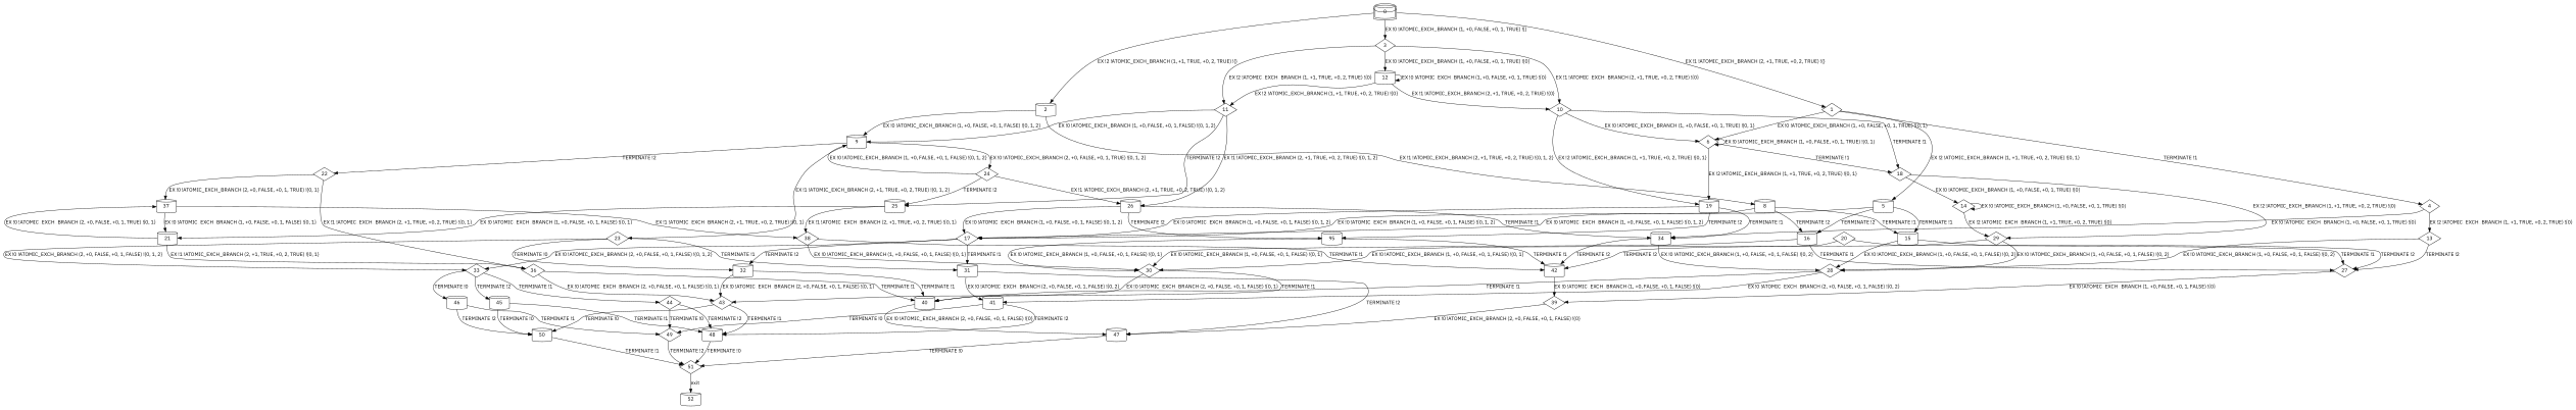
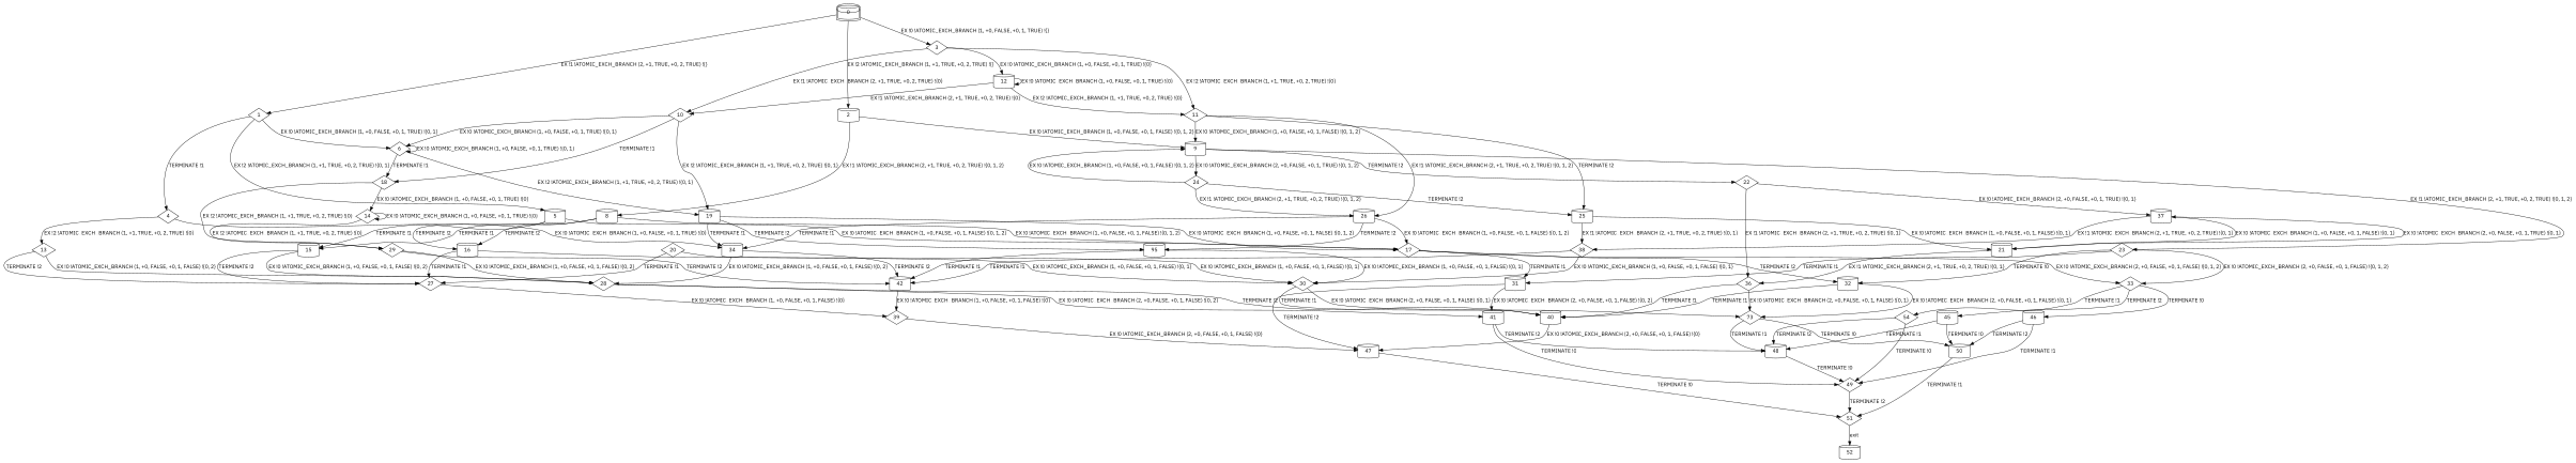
  digraph {
    fontname="IBM Plex Sans"
    node [fontname="IBM Plex Sans" shape=cylinder]
    edge [fontname="IBM Plex Sans"]
    0 [peripheries=2]
    1 [shape=diamond]
    2
    3 [shape=diamond]
    4 [shape=diamond]
    5
    6 [shape=diamond]
    8
    9
    10 [shape=diamond]
    11 [shape=diamond]
    12
    13 [shape=diamond]
    34
    15
    16
    17 [shape=diamond]
    18 [shape=diamond]
    19
    22 [shape=diamond]
    23 [shape=diamond]
    24 [shape=diamond]
    25
    26
    27 [shape=diamond]
    28 [shape=diamond]
    14 [shape=diamond]
    29 [shape=diamond]
    30 [shape=diamond]
    31
    32
    33 [shape=diamond]
    n33 [label=95]
    20 [shape=diamond]
    36 [shape=diamond]
    21
    37
    38 [shape=diamond]
    39 [shape=diamond]
    40
    41
    42
-   43 [shape=diamond]
+   43 [shape=diamond label=73]
    47
-   44 [shape=diamond]
+   44 [shape=diamond label=54]
    45
    46
    48
    49 [shape=diamond]
    50
    51 [shape=diamond]
    52
    0 -> 1 [label="EX !1 !ATOMIC_EXCH_BRANCH (2, +1, TRUE, +0, 2, TRUE) !{}"]
    0 -> 2 [label="EX !2 !ATOMIC_EXCH_BRANCH (1, +1, TRUE, +0, 2, TRUE) !{}"]
    0 -> 3 [label="EX !0 !ATOMIC_EXCH_BRANCH (1, +0, FALSE, +0, 1, TRUE) !{}"]
    1 -> 4 [label="TERMINATE !1"]
    1 -> 5 [label="EX !2 !ATOMIC_EXCH_BRANCH (1, +1, TRUE, +0, 2, TRUE) !{0, 1}"]
    1 -> 6 [label="EX !0 !ATOMIC_EXCH_BRANCH (1, +0, FALSE, +0, 1, TRUE) !{0, 1}"]
    2 -> 8 [label="EX !1 !ATOMIC_EXCH_BRANCH (2, +1, TRUE, +0, 2, TRUE) !{0, 1, 2}"]
    2 -> 9 [label="EX !0 !ATOMIC_EXCH_BRANCH (1, +0, FALSE, +0, 1, FALSE) !{0, 1, 2}"]
    3 -> 10 [label="EX !1 !ATOMIC_EXCH_BRANCH (2, +1, TRUE, +0, 2, TRUE) !{0}"]
    3 -> 11 [label="EX !2 !ATOMIC_EXCH_BRANCH (1, +1, TRUE, +0, 2, TRUE) !{0}"]
    3 -> 12 [label="EX !0 !ATOMIC_EXCH_BRANCH (1, +0, FALSE, +0, 1, TRUE) !{0}"]
    4 -> 13 [label="EX !2 !ATOMIC_EXCH_BRANCH (1, +1, TRUE, +0, 2, TRUE) !{0}"]
    4 -> 34 [label="EX !0 !ATOMIC_EXCH_BRANCH (1, +0, FALSE, +0, 1, TRUE) !{0}"]
    5 -> 15 [label="TERMINATE !1"]
    5 -> 16 [label="TERMINATE !2"]
    5 -> 17 [label="EX !0 !ATOMIC_EXCH_BRANCH (1, +0, FALSE, +0, 1, FALSE) !{0, 1, 2}"]
    6 -> 6 [label="EX !0 !ATOMIC_EXCH_BRANCH (1, +0, FALSE, +0, 1, TRUE) !{0, 1}"]
    6 -> 18 [label="TERMINATE !1"]
    6 -> 19 [label="EX !2 !ATOMIC_EXCH_BRANCH (1, +1, TRUE, +0, 2, TRUE) !{0, 1}"]
    8 -> 15 [label="TERMINATE !1"]
    8 -> 16 [label="TERMINATE !2"]
    8 -> 17 [label="EX !0 !ATOMIC_EXCH_BRANCH (1, +0, FALSE, +0, 1, FALSE) !{0, 1, 2}"]
    9 -> 22 [label="TERMINATE !2"]
    9 -> 23 [label="EX !1 !ATOMIC_EXCH_BRANCH (2, +1, TRUE, +0, 2, TRUE) !{0, 1, 2}"]
    9 -> 24 [label="EX !0 !ATOMIC_EXCH_BRANCH (2, +0, FALSE, +0, 1, TRUE) !{0, 1, 2}"]
    10 -> 6 [label="EX !0 !ATOMIC_EXCH_BRANCH (1, +0, FALSE, +0, 1, TRUE) !{0, 1}"]
    10 -> 18 [label="TERMINATE !1"]
    10 -> 19 [label="EX !2 !ATOMIC_EXCH_BRANCH (1, +1, TRUE, +0, 2, TRUE) !{0, 1}"]
    11 -> 9 [label="EX !0 !ATOMIC_EXCH_BRANCH (1, +0, FALSE, +0, 1, FALSE) !{0, 1, 2}"]
    11 -> 25 [label="TERMINATE !2"]
    11 -> 26 [label="EX !1 !ATOMIC_EXCH_BRANCH (2, +1, TRUE, +0, 2, TRUE) !{0, 1, 2}"]
    12 -> 10 [label="EX !1 !ATOMIC_EXCH_BRANCH (2, +1, TRUE, +0, 2, TRUE) !{0}"]
    12 -> 11 [label="EX !2 !ATOMIC_EXCH_BRANCH (1, +1, TRUE, +0, 2, TRUE) !{0}"]
    12 -> 12 [label="EX !0 !ATOMIC_EXCH_BRANCH (1, +0, FALSE, +0, 1, TRUE) !{0}"]
    13 -> 27 [label="TERMINATE !2"]
    13 -> 28 [label="EX !0 !ATOMIC_EXCH_BRANCH (1, +0, FALSE, +0, 1, FALSE) !{0, 2}"]
    34 -> 28 [label="EX !0 !ATOMIC_EXCH_BRANCH (1, +0, FALSE, +0, 1, FALSE) !{0, 2}"]
    34 -> 42 [label="TERMINATE !2"]
    15 -> 27 [label="TERMINATE !2"]
    15 -> 28 [label="EX !0 !ATOMIC_EXCH_BRANCH (1, +0, FALSE, +0, 1, FALSE) !{0, 2}"]
    16 -> 27 [label="TERMINATE !1"]
    16 -> 30 [label="EX !0 !ATOMIC_EXCH_BRANCH (1, +0, FALSE, +0, 1, FALSE) !{0, 1}"]
    17 -> 31 [label="TERMINATE !1"]
    17 -> 32 [label="TERMINATE !2"]
    17 -> 33 [label="EX !0 !ATOMIC_EXCH_BRANCH (2, +0, FALSE, +0, 1, FALSE) !{0, 1, 2}"]
    18 -> 14 [label="EX !0 !ATOMIC_EXCH_BRANCH (1, +0, FALSE, +0, 1, TRUE) !{0}"]
    18 -> 29 [label="EX !2 !ATOMIC_EXCH_BRANCH (1, +1, TRUE, +0, 2, TRUE) !{0}"]
    19 -> 34 [label="TERMINATE !1"]
    19 -> 17 [label="EX !0 !ATOMIC_EXCH_BRANCH (1, +0, FALSE, +0, 1, FALSE) !{0, 1, 2}"]
    19 -> n33 [label="TERMINATE !2"]
    22 -> 36 [label="EX !1 !ATOMIC_EXCH_BRANCH (2, +1, TRUE, +0, 2, TRUE) !{0, 1}"]
    22 -> 37 [label="EX !0 !ATOMIC_EXCH_BRANCH (2, +0, FALSE, +0, 1, TRUE) !{0, 1}"]
    23 -> 31 [label="TERMINATE !1"]
    23 -> 32 [label="TERMINATE !0"]
    23 -> 33 [label="EX !0 !ATOMIC_EXCH_BRANCH (2, +0, FALSE, +0, 1, FALSE) !{0, 1, 2}"]
    24 -> 9 [label="EX !0 !ATOMIC_EXCH_BRANCH (1, +0, FALSE, +0, 1, FALSE) !{0, 1, 2}"]
    24 -> 25 [label="TERMINATE !2"]
    24 -> 26 [label="EX !1 !ATOMIC_EXCH_BRANCH (2, +1, TRUE, +0, 2, TRUE) !{0, 1, 2}"]
    25 -> 21 [label="EX !0 !ATOMIC_EXCH_BRANCH (1, +0, FALSE, +0, 1, FALSE) !{0, 1}"]
    25 -> 38 [label="EX !1 !ATOMIC_EXCH_BRANCH (2, +1, TRUE, +0, 2, TRUE) !{0, 1}"]
    26 -> 34 [label="TERMINATE !1"]
    26 -> 17 [label="EX !0 !ATOMIC_EXCH_BRANCH (1, +0, FALSE, +0, 1, FALSE) !{0, 1, 2}"]
    26 -> n33 [label="TERMINATE !2"]
    27 -> 39 [label="EX !0 !ATOMIC_EXCH_BRANCH (1, +0, FALSE, +0, 1, FALSE) !{0}"]
-   28 -> 40 [label="TERMINATE !1"]
+   28 -> 40 [label="TERMINATE !2"]
    28 -> 41 [label="EX !0 !ATOMIC_EXCH_BRANCH (2, +0, FALSE, +0, 1, FALSE) !{0, 2}"]
    14 -> 14 [label="EX !0 !ATOMIC_EXCH_BRANCH (1, +0, FALSE, +0, 1, TRUE) !{0}"]
    14 -> 29 [label="EX !2 !ATOMIC_EXCH_BRANCH (1, +1, TRUE, +0, 2, TRUE) !{0}"]
    29 -> 28 [label="EX !0 !ATOMIC_EXCH_BRANCH (1, +0, FALSE, +0, 1, FALSE) !{0, 2}"]
    29 -> 42 [label="TERMINATE !2"]
    30 -> 40 [label="TERMINATE !1"]
    30 -> 43 [label="EX !0 !ATOMIC_EXCH_BRANCH (2, +0, FALSE, +0, 1, FALSE) !{0, 1}"]
    31 -> 41 [label="EX !0 !ATOMIC_EXCH_BRANCH (2, +0, FALSE, +0, 1, FALSE) !{0, 2}"]
    31 -> 47 [label="TERMINATE !2"]
    32 -> 40 [label="TERMINATE !1"]
    32 -> 43 [label="EX !0 !ATOMIC_EXCH_BRANCH (2, +0, FALSE, +0, 1, FALSE) !{0, 1}"]
    33 -> 44 [label="TERMINATE !1"]
    33 -> 45 [label="TERMINATE !2"]
    33 -> 46 [label="TERMINATE !0"]
    n33 -> 30 [label="EX !0 !ATOMIC_EXCH_BRANCH (1, +0, FALSE, +0, 1, FALSE) !{0, 1}"]
    n33 -> 42 [label="TERMINATE !1"]
    20 -> 27 [label="TERMINATE !1"]
    20 -> 30 [label="EX !0 !ATOMIC_EXCH_BRANCH (1, +0, FALSE, +0, 1, FALSE) !{0, 1}"]
    36 -> 40 [label="TERMINATE !1"]
    36 -> 43 [label="EX !0 !ATOMIC_EXCH_BRANCH (2, +0, FALSE, +0, 1, FALSE) !{0, 1}"]
    21 -> 36 [label="EX !1 !ATOMIC_EXCH_BRANCH (2, +1, TRUE, +0, 2, TRUE) !{0, 1}"]
    21 -> 37 [label="EX !0 !ATOMIC_EXCH_BRANCH (2, +0, FALSE, +0, 1, TRUE) !{0, 1}"]
    37 -> 21 [label="EX !0 !ATOMIC_EXCH_BRANCH (1, +0, FALSE, +0, 1, FALSE) !{0, 1}"]
    37 -> 38 [label="EX !1 !ATOMIC_EXCH_BRANCH (2, +1, TRUE, +0, 2, TRUE) !{0, 1}"]
    38 -> 30 [label="EX !0 !ATOMIC_EXCH_BRANCH (1, +0, FALSE, +0, 1, FALSE) !{0, 1}"]
    38 -> 42 [label="TERMINATE !1"]
    39 -> 47 [label="EX !0 !ATOMIC_EXCH_BRANCH (2, +0, FALSE, +0, 1, FALSE) !{0}"]
    40 -> 47 [label="EX !0 !ATOMIC_EXCH_BRANCH (2, +0, FALSE, +0, 1, FALSE) !{0}"]
    41 -> 48 [label="TERMINATE !2"]
    41 -> 49 [label="TERMINATE !0"]
    42 -> 39 [label="EX !0 !ATOMIC_EXCH_BRANCH (1, +0, FALSE, +0, 1, FALSE) !{0}"]
    43 -> 48 [label="TERMINATE !1"]
    43 -> 50 [label="TERMINATE !0"]
    47 -> 51 [label="TERMINATE !0"]
    44 -> 48 [label="TERMINATE !2"]
    44 -> 49 [label="TERMINATE !0"]
    45 -> 48 [label="TERMINATE !1"]
    45 -> 50 [label="TERMINATE !0"]
    46 -> 49 [label="TERMINATE !1"]
    46 -> 50 [label="TERMINATE !2"]
-   48 -> 51 [label="TERMINATE !0"]
+   48 -> 49 [label="TERMINATE !0"]
    49 -> 51 [label="TERMINATE !2"]
    50 -> 51 [label="TERMINATE !1"]
    51 -> 52 [label=exit]
  }
